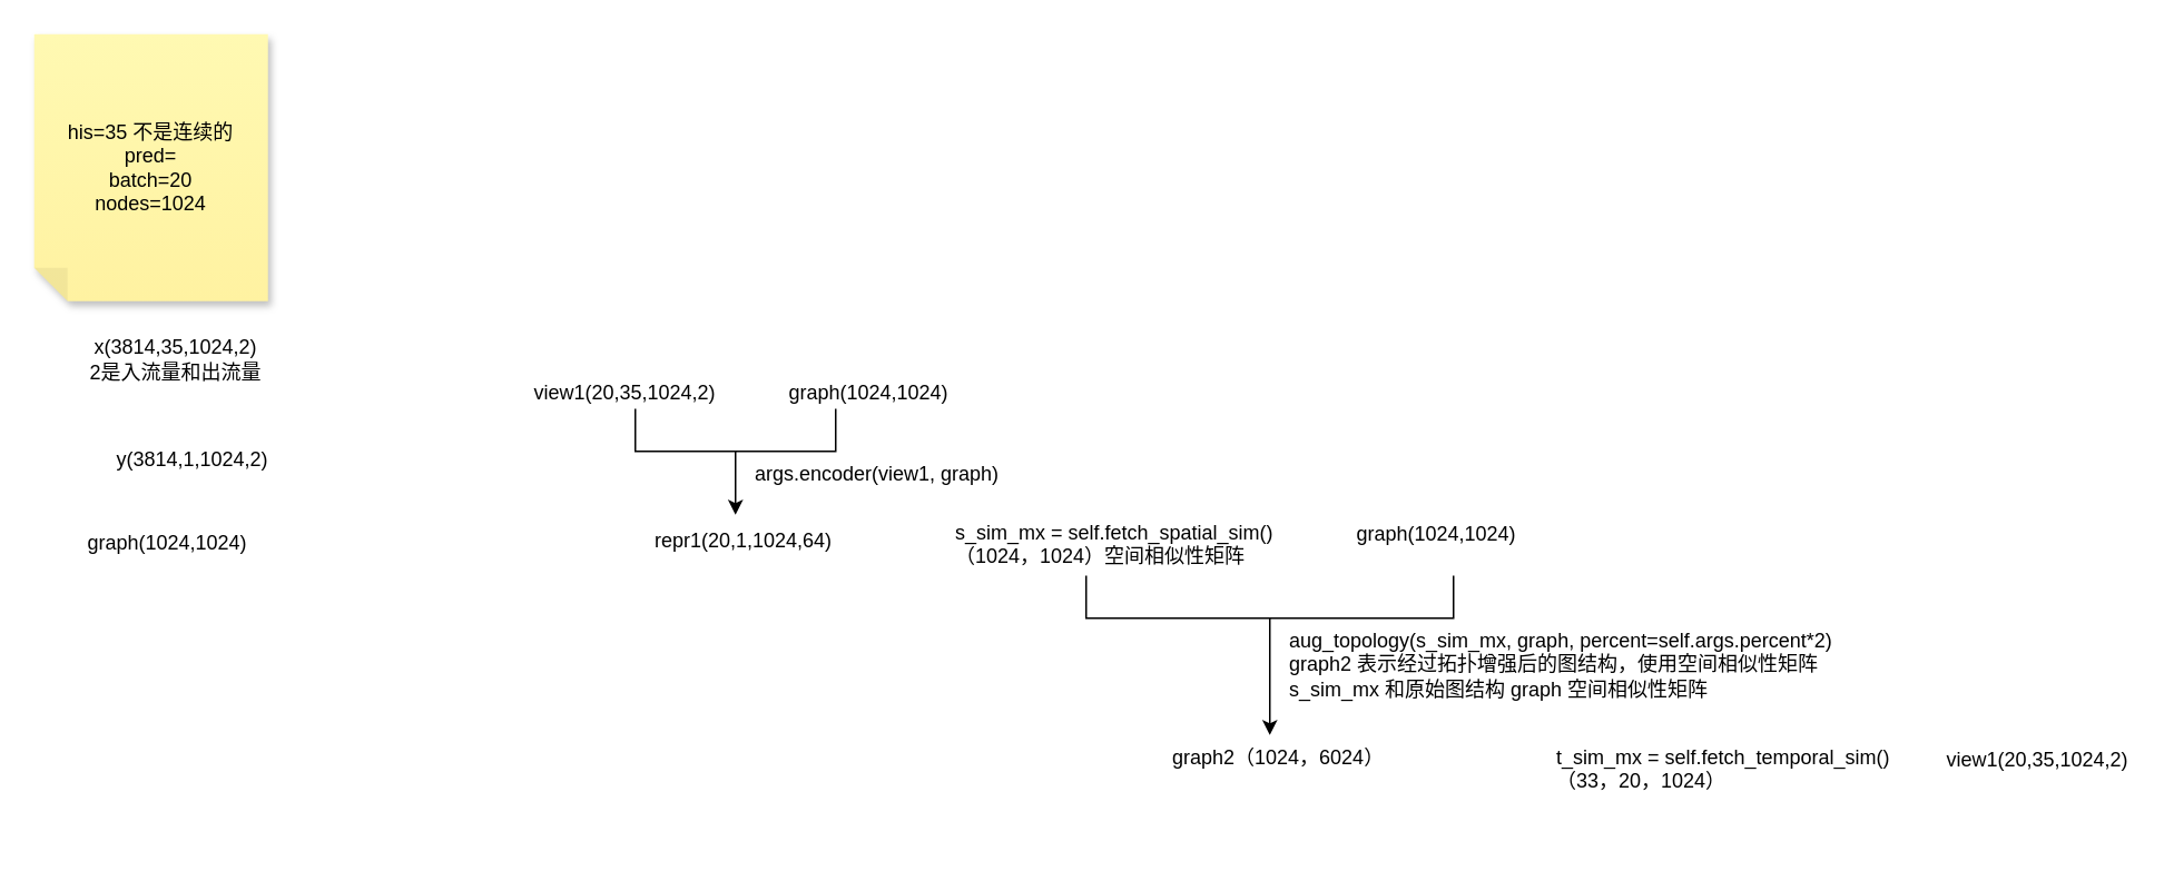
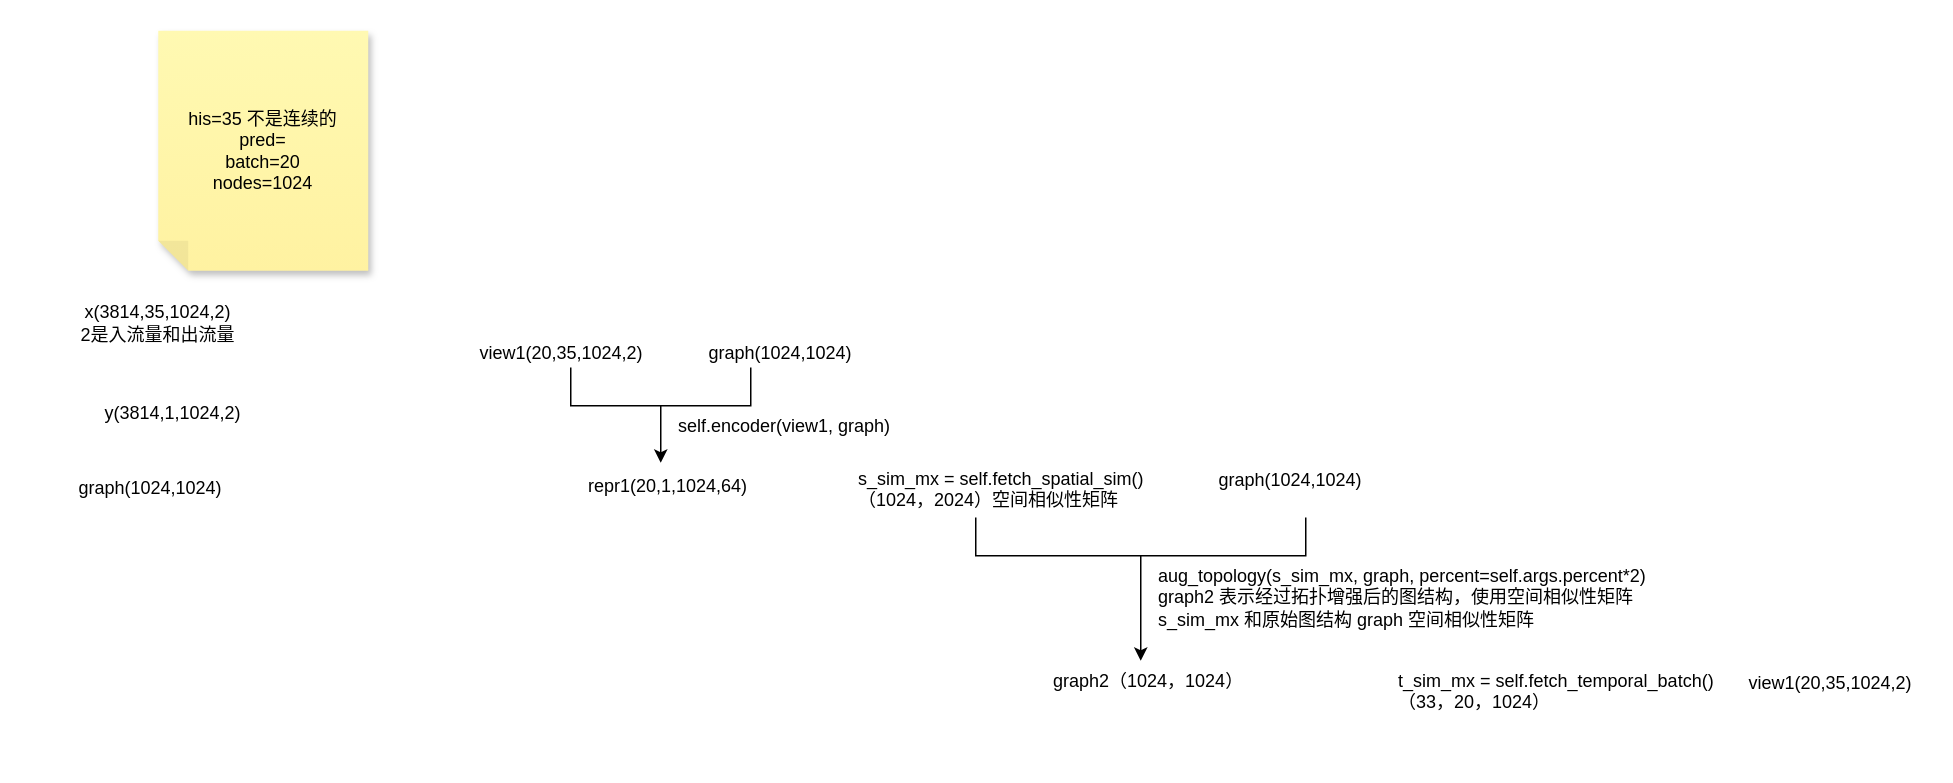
  <mxCell id="0" />
  <mxCell id="1" parent="0" />
  <mxCell id="2" value="x(3814,35,1024,2)&lt;div&gt;2是入流量和出流量&lt;/div&gt;" style="text;strokeColor=none;align=center;fillColor=none;html=1;verticalAlign=middle;whiteSpace=wrap;rounded=0;" vertex="1" parent="1"><mxGeometry x="45" y="190" width="120" height="50" as="geometry" /></mxCell>
  <mxCell id="3" value="y(3814,1,1024,2)" style="text;strokeColor=none;align=center;fillColor=none;html=1;verticalAlign=middle;whiteSpace=wrap;rounded=0;" vertex="1" parent="1"><mxGeometry x="55" y="260" width="120" height="30" as="geometry" /></mxCell>
- <mxCell id="4" value="his=35 不是连续的&lt;div&gt;pred=&lt;/div&gt;&lt;div&gt;batch=20&lt;/div&gt;&lt;div&gt;nodes=1024&lt;/div&gt;" style="shape=note;whiteSpace=wrap;html=1;backgroundOutline=1;fontColor=#000000;darkOpacity=0.05;fillColor=#FFF9B2;strokeColor=none;fillStyle=solid;direction=west;gradientDirection=north;gradientColor=#FFF2A1;shadow=1;size=20;pointerEvents=1;" vertex="1" parent="1"><mxGeometry x="20" y="20" width="140" height="160" as="geometry" /></mxCell>
+ <mxCell id="4" value="his=35 不是连续的&lt;div&gt;pred=&lt;/div&gt;&lt;div&gt;batch=20&lt;/div&gt;&lt;div&gt;nodes=1024&lt;/div&gt;" style="shape=note;whiteSpace=wrap;html=1;backgroundOutline=1;fontColor=#000000;darkOpacity=0.05;fillColor=#FFF9B2;strokeColor=none;fillStyle=solid;direction=west;gradientDirection=north;gradientColor=#FFF2A1;shadow=1;size=20;pointerEvents=1;" vertex="1" parent="1"><mxGeometry x="105" y="20" width="140" height="160" as="geometry" /></mxCell>
  <mxCell id="5" value="graph(1024,1024)" style="text;strokeColor=none;align=center;fillColor=none;html=1;verticalAlign=middle;whiteSpace=wrap;rounded=0;" vertex="1" parent="1"><mxGeometry x="40" y="310" width="120" height="30" as="geometry" /></mxCell>
  <mxCell id="6" value="view1(20,35,1024,2)" style="text;strokeColor=none;align=center;fillColor=none;html=1;verticalAlign=middle;whiteSpace=wrap;rounded=0;" vertex="1" parent="1"><mxGeometry x="314" y="220" width="120" height="30" as="geometry" /></mxCell>
  <mxCell id="7" value="graph(1024,1024)" style="text;strokeColor=none;align=center;fillColor=none;html=1;verticalAlign=middle;whiteSpace=wrap;rounded=0;" vertex="1" parent="1"><mxGeometry x="460" y="220" width="120" height="30" as="geometry" /></mxCell>
  <mxCell id="8" style="edgeStyle=orthogonalEdgeStyle;rounded=0;orthogonalLoop=1;jettySize=auto;html=1;" edge="1" parent="1" source="9"><mxGeometry relative="1" as="geometry"><mxPoint x="440" y="308" as="targetPoint" /></mxGeometry></mxCell>
  <mxCell id="9" value="" style="shape=partialRectangle;whiteSpace=wrap;html=1;bottom=1;right=1;left=1;top=0;fillColor=none;routingCenterX=-0.5;" vertex="1" parent="1"><mxGeometry x="380" y="245" width="120" height="25" as="geometry" /></mxCell>
- <mxCell id="10" value="args.encoder(view1, graph)" style="text;whiteSpace=wrap;html=1;" vertex="1" parent="1"><mxGeometry x="450" y="270" width="170" height="40" as="geometry" /></mxCell>
+ <mxCell id="10" value="self.encoder(view1, graph)" style="text;whiteSpace=wrap;html=1;" vertex="1" parent="1"><mxGeometry x="450" y="270" width="170" height="40" as="geometry" /></mxCell>
  <mxCell id="11" value="repr1(20,1,1024,64)" style="text;whiteSpace=wrap;html=1;" vertex="1" parent="1"><mxGeometry x="390" y="310" width="120" height="40" as="geometry" /></mxCell>
- <mxCell id="12" value="s_sim_mx = self.fetch_spatial_sim()&lt;div&gt;（1024，1024）空间相似性矩阵&lt;/div&gt;" style="text;whiteSpace=wrap;html=1;" vertex="1" parent="1"><mxGeometry x="570" y="305" width="220" height="40" as="geometry" /></mxCell>
+ <mxCell id="12" value="s_sim_mx = self.fetch_spatial_sim()&lt;div&gt;（1024，2024）空间相似性矩阵&lt;/div&gt;" style="text;whiteSpace=wrap;html=1;" vertex="1" parent="1"><mxGeometry x="570" y="305" width="220" height="40" as="geometry" /></mxCell>
  <mxCell id="13" value="graph(1024,1024)" style="text;strokeColor=none;align=center;fillColor=none;html=1;verticalAlign=middle;whiteSpace=wrap;rounded=0;" vertex="1" parent="1"><mxGeometry x="800" y="305" width="120" height="30" as="geometry" /></mxCell>
  <mxCell id="14" style="edgeStyle=orthogonalEdgeStyle;rounded=0;orthogonalLoop=1;jettySize=auto;html=1;" edge="1" parent="1" source="15"><mxGeometry relative="1" as="geometry"><mxPoint x="760" y="440" as="targetPoint" /></mxGeometry></mxCell>
  <mxCell id="15" value="" style="shape=partialRectangle;whiteSpace=wrap;html=1;bottom=1;right=1;left=1;top=0;fillColor=none;routingCenterX=-0.5;" vertex="1" parent="1"><mxGeometry x="650" y="345" width="220" height="25" as="geometry" /></mxCell>
  <mxCell id="16" value="aug_topology(s_sim_mx, graph, percent=self.args.percent*2)&lt;div&gt;graph2 表示经过拓扑增强后的图结构，使用空间相似性矩阵 s_sim_mx 和原始图结构 graph 空间相似性矩阵&lt;br&gt;&lt;/div&gt;" style="text;whiteSpace=wrap;html=1;" vertex="1" parent="1"><mxGeometry x="770" y="370" width="360" height="70" as="geometry" /></mxCell>
- <mxCell id="17" value="graph2（1024，6024）" style="text;whiteSpace=wrap;html=1;" vertex="1" parent="1"><mxGeometry x="700" y="440" width="140" height="30" as="geometry" /></mxCell>
- <mxCell id="18" value="t_sim_mx = self.fetch_temporal_sim()&lt;div&gt;（33，20，1024）&lt;/div&gt;" style="text;whiteSpace=wrap;html=1;" vertex="1" parent="1"><mxGeometry x="930" y="440" width="230" height="60" as="geometry" /></mxCell>
+ <mxCell id="17" value="graph2（1024，1024）" style="text;whiteSpace=wrap;html=1;" vertex="1" parent="1"><mxGeometry x="700" y="440" width="140" height="30" as="geometry" /></mxCell>
+ <mxCell id="18" value="t_sim_mx = self.fetch_temporal_batch()&lt;div&gt;（33，20，1024）&lt;/div&gt;" style="text;whiteSpace=wrap;html=1;" vertex="1" parent="1"><mxGeometry x="930" y="440" width="230" height="60" as="geometry" /></mxCell>
  <mxCell id="19" value="view1(20,35,1024,2)" style="text;strokeColor=none;align=center;fillColor=none;html=1;verticalAlign=middle;whiteSpace=wrap;rounded=0;" vertex="1" parent="1"><mxGeometry x="1160" y="440" width="120" height="30" as="geometry" /></mxCell>
